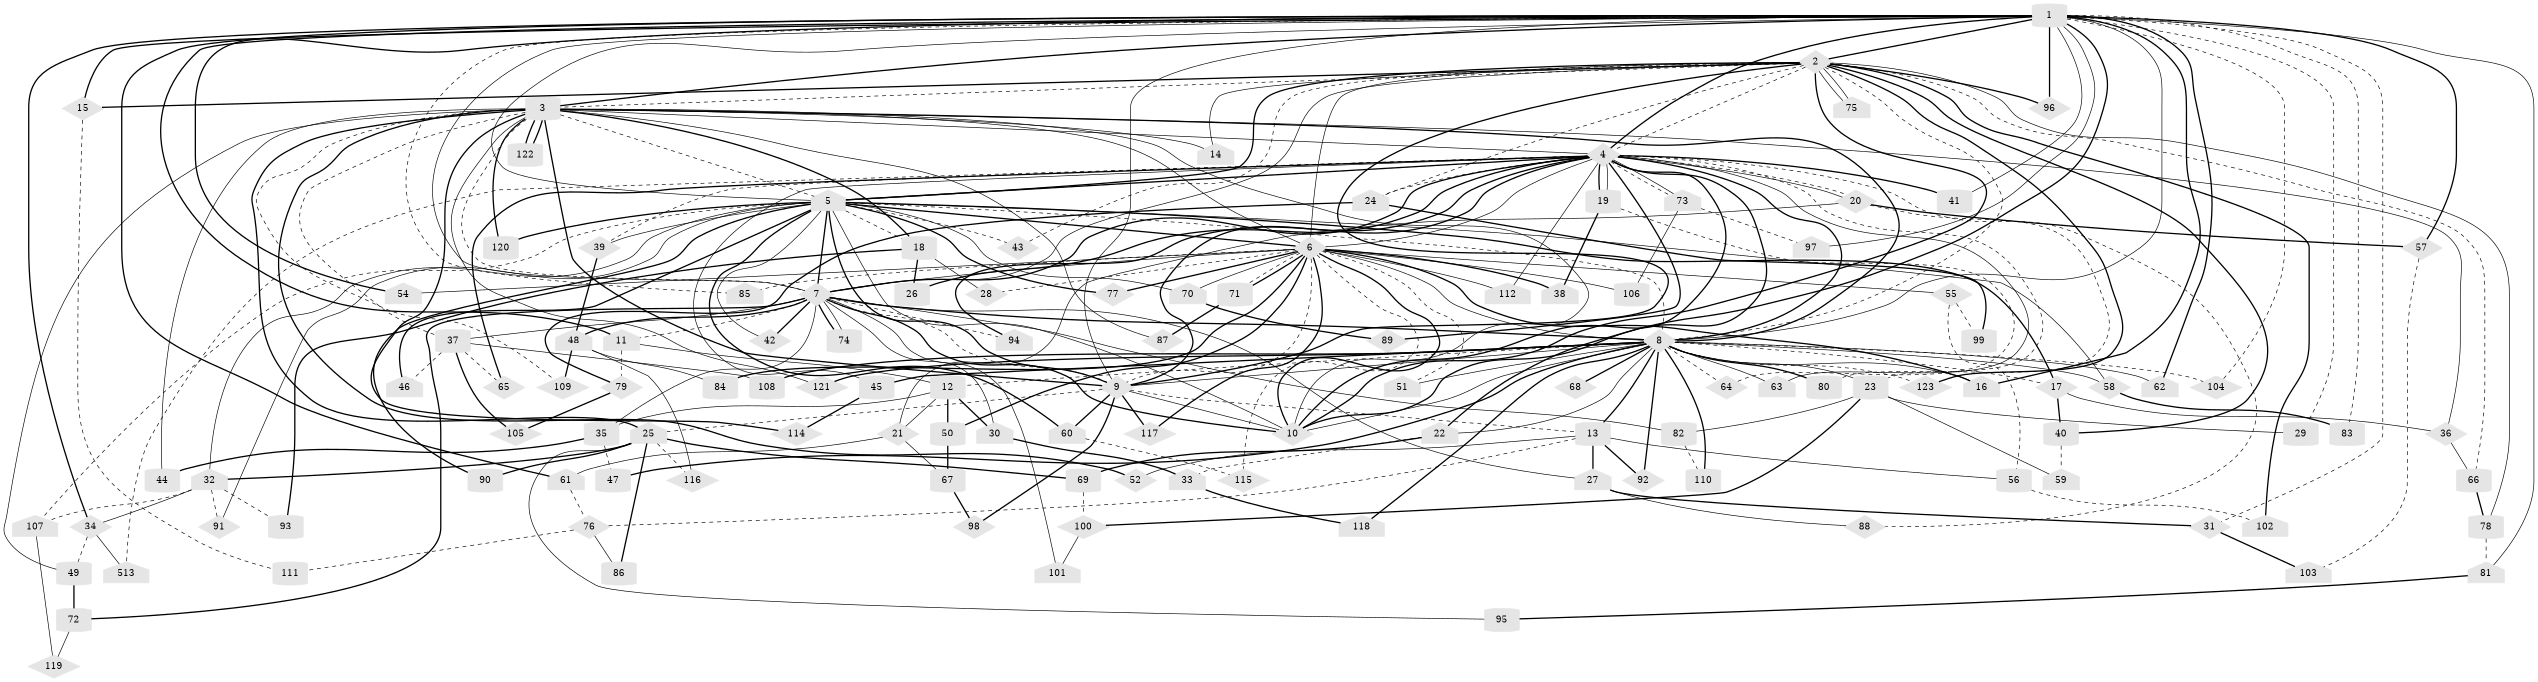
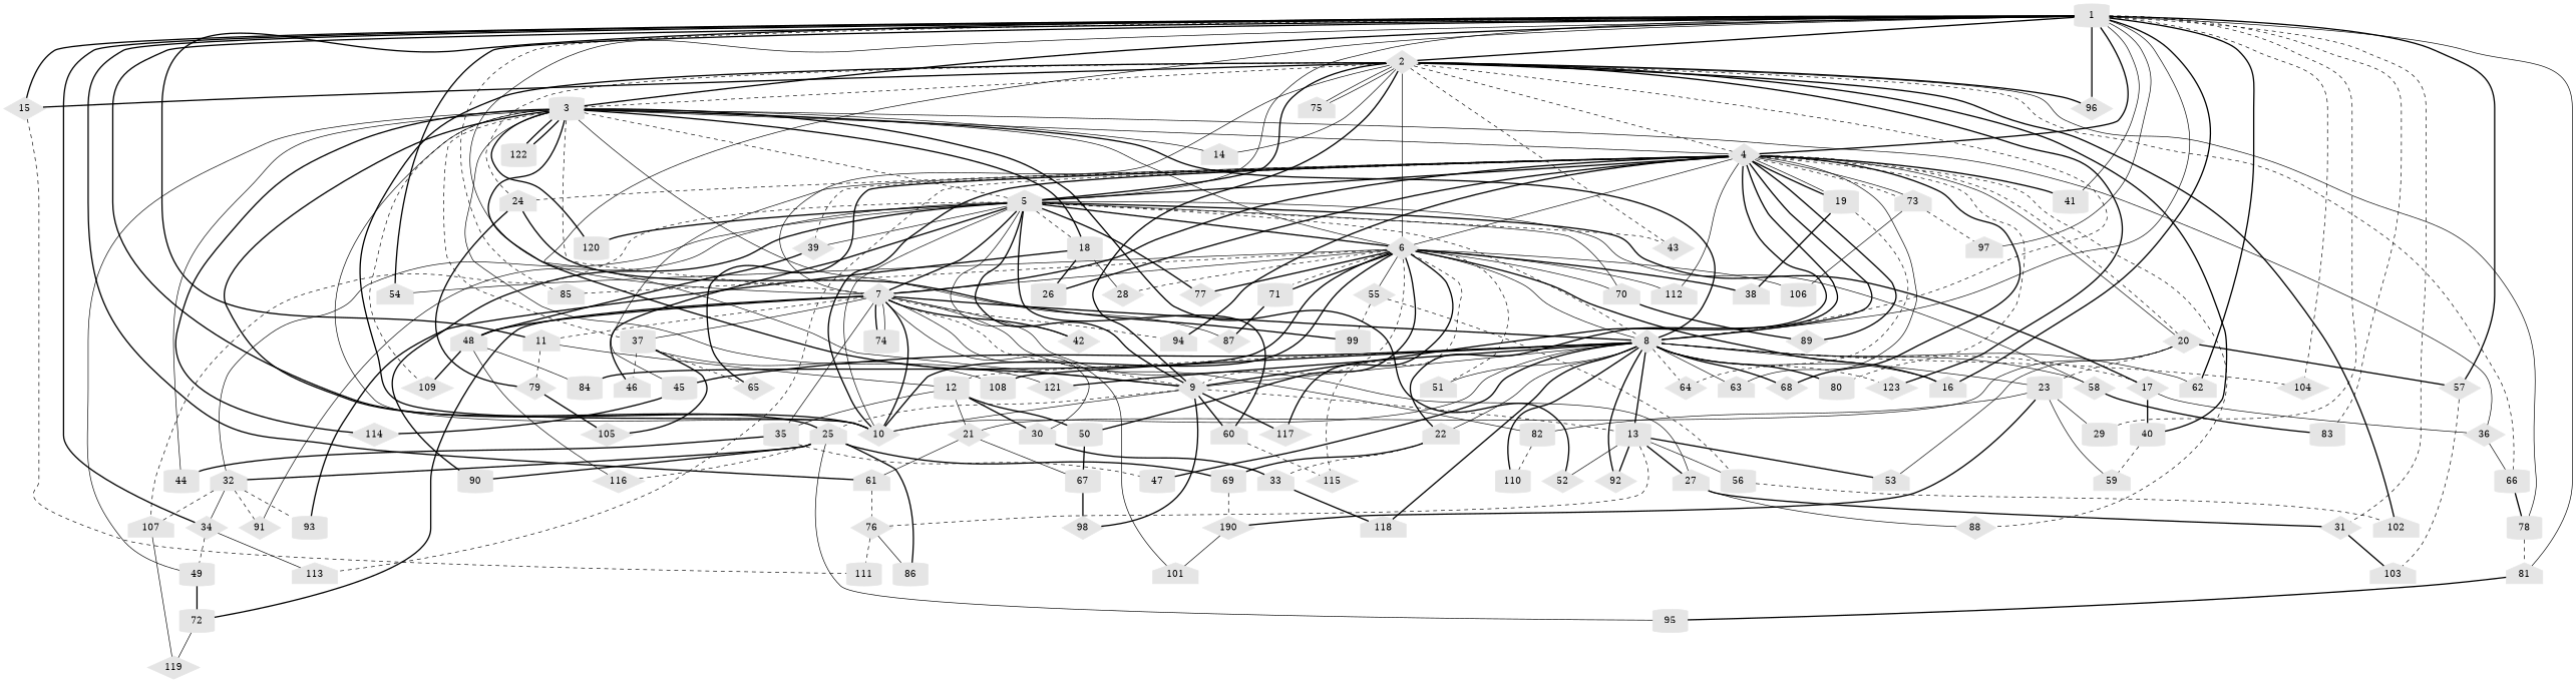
  graph {
    node [color=gray90 shape=diamond style=filled]
    edge [style=bold]
    1 [shape=cylinder]
    2
    3 [shape=cylinder]
    4
    5 [shape=house]
    7
    8
    9
    10
    11 [shape=house]
    15
    29 [shape=cylinder]
    31
    34
    41 [shape=cylinder]
    54 [shape=house]
    57
    61 [shape=house]
    62 [shape=house]
    81 [shape=house]
    83 [shape=cylinder]
    85 [shape=house]
    96
    97 [shape=house]
    104
    16 [shape=house]
    6
    14 [shape=house]
    24 [shape=house]
    40 [shape=cylinder]
    43
    66 [shape=cylinder]
    75 [shape=house]
    78 [shape=cylinder]
    102 [shape=house]
    123
    18 [shape=cylinder]
    25 [shape=house]
    36
    37 [shape=cylinder]
    44 [shape=cylinder]
    49 [shape=cylinder]
    52
    87
    109
    114
    120 [shape=cylinder]
    121
    122 [shape=cylinder]
    19 [shape=cylinder]
    20
    22 [shape=house]
    26 [shape=cylinder]
    39
    45 [shape=cylinder]
    63 [shape=house]
    65
    68
    73 [shape=house]
    80 [shape=cylinder]
    88
    89
    94 [shape=house]
    112 [shape=house]
-   113 [shape=house label=513]
+   113 [shape=house]
    17
    32 [shape=house]
    42
    46 [shape=house]
    58
    60 [shape=house]
    70 [shape=house]
    77
    90 [shape=cylinder]
    91
    107 [shape=house]
    55
    28
    38 [shape=house]
    50 [shape=cylinder]
    51 [shape=house]
    71 [shape=cylinder]
    84 [shape=cylinder]
    106 [shape=cylinder]
    115
    117
    27 [shape=house]
    30 [shape=house]
    35 [shape=cylinder]
    48 [shape=house]
    72 [shape=cylinder]
    74 [shape=cylinder]
    82 [shape=cylinder]
    101 [shape=house]
    12 [shape=cylinder]
    13 [shape=cylinder]
    23 [shape=cylinder]
    47 [shape=cylinder]
    64
    92
    108 [shape=cylinder]
    110 [shape=cylinder]
    118 [shape=house]
    98
    79
    111 [shape=cylinder]
    103 [shape=house]
    76
    95 [shape=cylinder]
    99 [shape=cylinder]
    59 [shape=house]
    93 [shape=cylinder]
    69 [shape=cylinder]
    86 [shape=cylinder]
    116
    105
    56 [shape=cylinder]
    21
+   53 [shape=house]
    33 [shape=house]
    119
    67 [shape=cylinder]
-   100
+   100 [label=190]
    1 -- 2
    1 -- 3
    1 -- 4
    1 -- 5 [style=solid]
    1 -- 7 [style=solid]
    1 -- 8 [style=solid]
    1 -- 9 [style=solid]
    1 -- 10
    1 -- 11
    1 -- 15
    1 -- 29 [style=dashed]
    1 -- 31 [style=dashed]
    1 -- 34
    1 -- 41 [style=solid]
    1 -- 54
    1 -- 57
    1 -- 61
    1 -- 62
    1 -- 81 [style=solid]
    1 -- 83 [style=dashed]
    1 -- 85 [style=dashed]
    1 -- 96
    1 -- 97 [style=solid]
    1 -- 104 [style=dashed]
    1 -- 16
    2 -- 3 [style=dashed]
    2 -- 4 [style=dashed]
    2 -- 5
    2 -- 7 [style=solid]
    2 -- 8 [style=dashed]
    2 -- 9
    2 -- 10
    2 -- 15
    2 -- 96
    2 -- 6 [style=solid]
    2 -- 14 [style=solid]
    2 -- 24 [style=dashed]
    2 -- 40
    2 -- 43 [style=dashed]
    2 -- 66 [style=dashed]
    2 -- 75 [style=solid]
    2 -- 75 [style=solid]
    2 -- 78 [style=solid]
    2 -- 102
    2 -- 123
    3 -- 4 [style=solid]
    3 -- 5 [style=dashed]
    3 -- 7 [style=dashed]
    3 -- 8
    3 -- 9
    3 -- 10 [style=solid]
    3 -- 6 [style=solid]
    3 -- 14 [style=solid]
    3 -- 18
    3 -- 25
    3 -- 36 [style=solid]
    3 -- 37 [style=dashed]
    3 -- 44 [style=solid]
    3 -- 49 [style=solid]
    3 -- 52
    3 -- 87 [style=solid]
    3 -- 109 [style=dashed]
    3 -- 114
    3 -- 120
    3 -- 121 [style=solid]
    3 -- 122
    3 -- 122
    4 -- 5
    4 -- 7
    4 -- 8
    4 -- 9
    4 -- 10
    4 -- 41
    4 -- 6 [style=solid]
    4 -- 24 [style=dashed]
    4 -- 19
    4 -- 19 [style=solid]
    4 -- 20 [style=solid]
    4 -- 20 [style=dashed]
    4 -- 22
    4 -- 26
    4 -- 39 [style=dashed]
    4 -- 45 [style=solid]
    4 -- 63 [style=solid]
    4 -- 65
+   4 -- 68
    4 -- 73 [style=dashed]
    4 -- 73 [style=solid]
    4 -- 80 [style=dashed]
    4 -- 88 [style=dashed]
    4 -- 89
    4 -- 94
    4 -- 112 [style=solid]
    4 -- 113 [style=dashed]
    5 -- 7
    5 -- 8 [style=dashed]
    5 -- 9
    5 -- 10 [style=solid]
    5 -- 6
    5 -- 43 [style=dashed]
    5 -- 18 [style=dashed]
    5 -- 120
    5 -- 39 [style=solid]
    5 -- 17
    5 -- 32 [style=solid]
    5 -- 42 [style=solid]
    5 -- 46
    5 -- 58 [style=solid]
    5 -- 60
    5 -- 70 [style=solid]
    5 -- 77
    5 -- 90
    5 -- 91 [style=solid]
    5 -- 107 [style=dashed]
    7 -- 8
    7 -- 9 [style=dashed]
    7 -- 10
    7 -- 11 [style=dashed]
    7 -- 37 [style=solid]
    7 -- 94 [style=dashed]
    7 -- 42
    7 -- 27 [style=solid]
    7 -- 30 [style=solid]
    7 -- 35 [style=solid]
    7 -- 48
    7 -- 72
    7 -- 74
    7 -- 74 [style=solid]
    7 -- 82 [style=solid]
    7 -- 101 [style=solid]
    8 -- 9 [style=solid]
    8 -- 10 [style=solid]
    8 -- 62 [style=solid]
    8 -- 104 [style=dashed]
    8 -- 16 [style=solid]
    8 -- 123 [style=dashed]
    8 -- 121
    8 -- 22 [style=solid]
    8 -- 45
    8 -- 63 [style=solid]
    8 -- 68
    8 -- 80
    8 -- 17 [style=dashed]
    8 -- 58 [style=solid]
    8 -- 51 [style=solid]
    8 -- 12 [style=dashed]
    8 -- 13
    8 -- 23 [style=solid]
    8 -- 47
    8 -- 64 [style=dashed]
    8 -- 92
    8 -- 108
    8 -- 110
    8 -- 118
    9 -- 10 [style=solid]
    9 -- 25 [style=dashed]
    9 -- 60
    9 -- 117
    9 -- 13 [style=dashed]
    9 -- 98
    11 -- 12 [style=solid]
    11 -- 79 [style=dashed]
    15 -- 111 [style=dashed]
    31 -- 103
    34 -- 49 [style=dashed]
    34 -- 113 [style=solid]
    57 -- 103 [style=dashed]
    61 -- 76 [style=dashed]
    81 -- 95
    6 -- 7 [style=solid]
    6 -- 8 [style=solid]
    6 -- 9 [style=dashed]
    6 -- 10
    6 -- 54 [style=solid]
    6 -- 85 [style=dashed]
    6 -- 16
    6 -- 112 [style=solid]
    6 -- 70 [style=solid]
    6 -- 77
    6 -- 55 [style=solid]
    6 -- 28 [style=dashed]
    6 -- 38
    6 -- 50
    6 -- 51 [style=dashed]
    6 -- 71 [style=dashed]
    6 -- 71
    6 -- 84
    6 -- 106 [style=solid]
    6 -- 115 [style=dashed]
    6 -- 117
    24 -- 79
    24 -- 99
    40 -- 59 [style=dashed]
    66 -- 78
    78 -- 81 [style=dashed]
    18 -- 26
    18 -- 28 [style=solid]
    18 -- 93
    25 -- 32
    25 -- 90
    25 -- 95 [style=solid]
    25 -- 69
    25 -- 86
    25 -- 116 [style=dashed]
    36 -- 66 [style=solid]
    37 -- 65 [style=dashed]
    37 -- 46 [style=dashed]
    37 -- 108 [style=solid]
    37 -- 105
    49 -- 72
    19 -- 38
    19 -- 64 [style=dashed]
    20 -- 57
    20 -- 23 [style=dashed]
    20 -- 21 [style=solid]
+   20 -- 53 [style=solid]
    22 -- 69
    22 -- 33 [style=dashed]
    39 -- 48
    45 -- 114
    73 -- 97 [style=dashed]
    73 -- 106 [style=solid]
    17 -- 40
    17 -- 36 [style=solid]
    32 -- 34 [style=solid]
    32 -- 91 [style=dashed]
    32 -- 107 [style=dashed]
    32 -- 93 [style=dashed]
    58 -- 83
    60 -- 115 [style=dashed]
    70 -- 89
    107 -- 119 [style=solid]
    55 -- 99 [style=dashed]
    55 -- 56 [style=dashed]
    50 -- 67
    71 -- 87
    27 -- 31
    27 -- 88 [style=solid]
    30 -- 33
    35 -- 44
    35 -- 47 [style=dashed]
    48 -- 109
    48 -- 84 [style=solid]
    48 -- 116 [style=solid]
    72 -- 119 [style=solid]
    82 -- 110 [style=dashed]
    12 -- 50
    12 -- 30
    12 -- 35 [style=solid]
    12 -- 21 [style=solid]
    13 -- 52 [style=solid]
    13 -- 27
    13 -- 92
    13 -- 76 [style=dashed]
    13 -- 56 [style=solid]
+   13 -- 53
    23 -- 29 [style=solid]
    23 -- 82 [style=solid]
    23 -- 59 [style=solid]
    23 -- 100
    79 -- 105
    76 -- 111 [style=dashed]
    76 -- 86 [style=solid]
    69 -- 100 [style=dashed]
    56 -- 102 [style=dashed]
    21 -- 61 [style=solid]
    21 -- 67 [style=solid]
    33 -- 118
    67 -- 98
    100 -- 101 [style=solid]
  }
